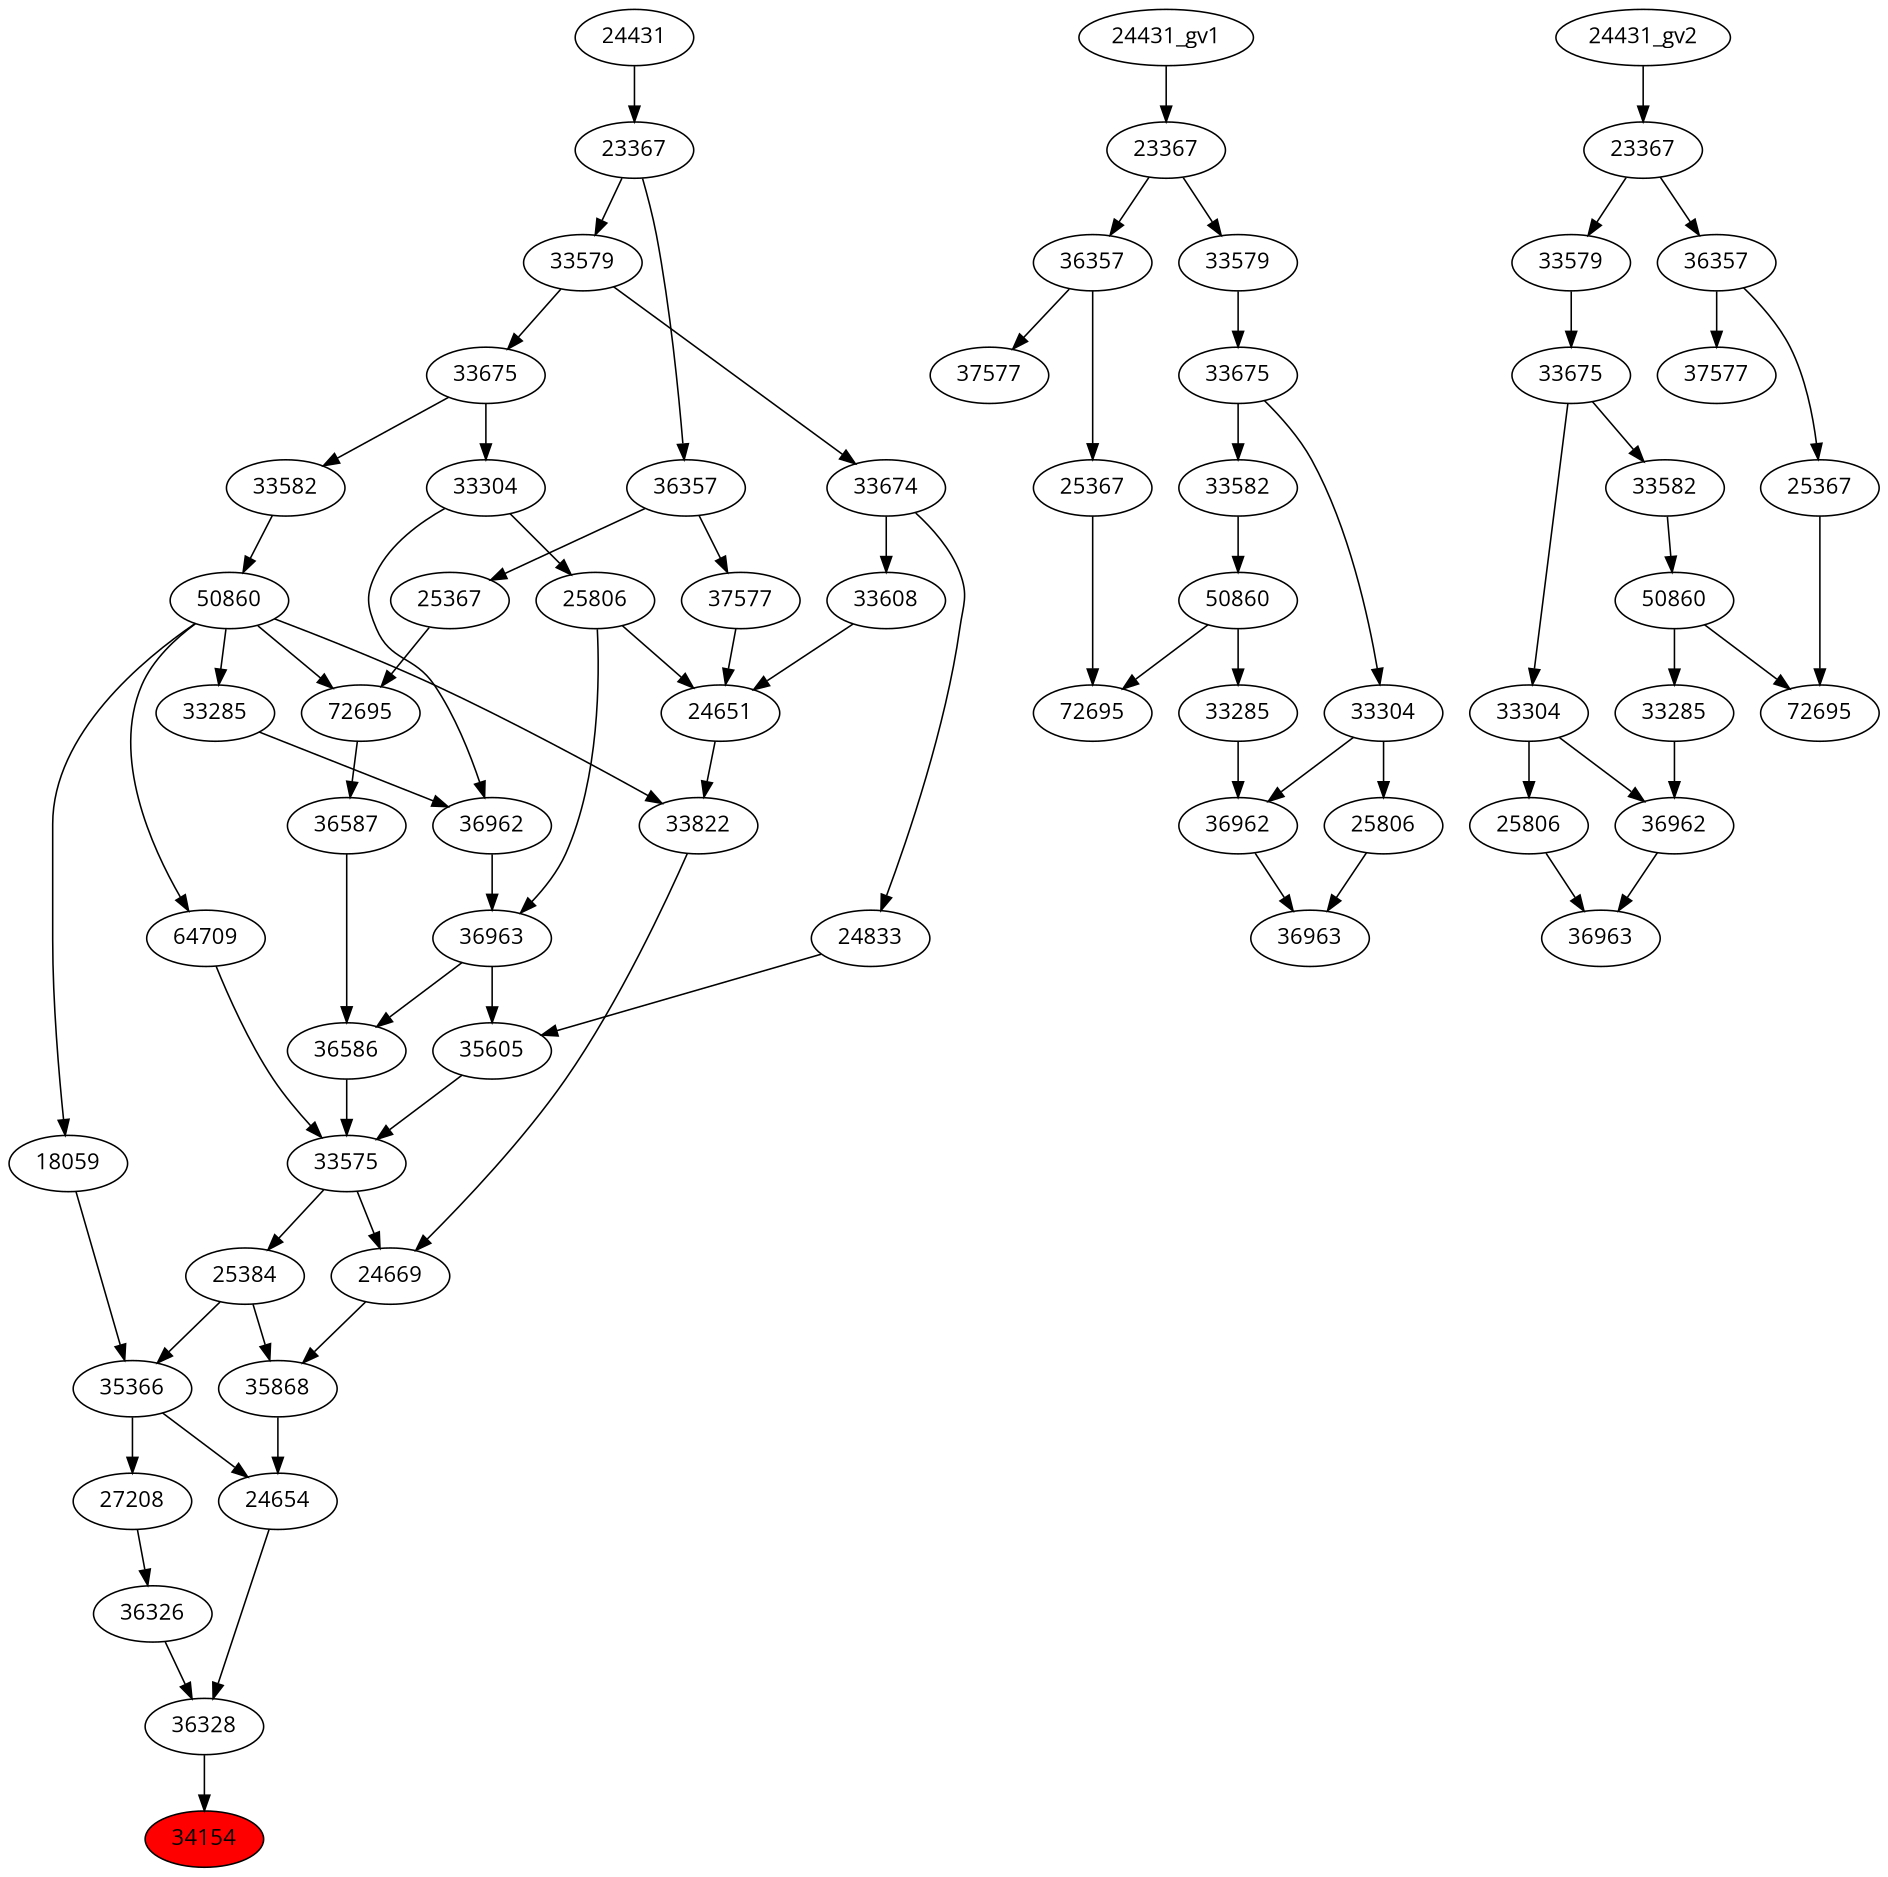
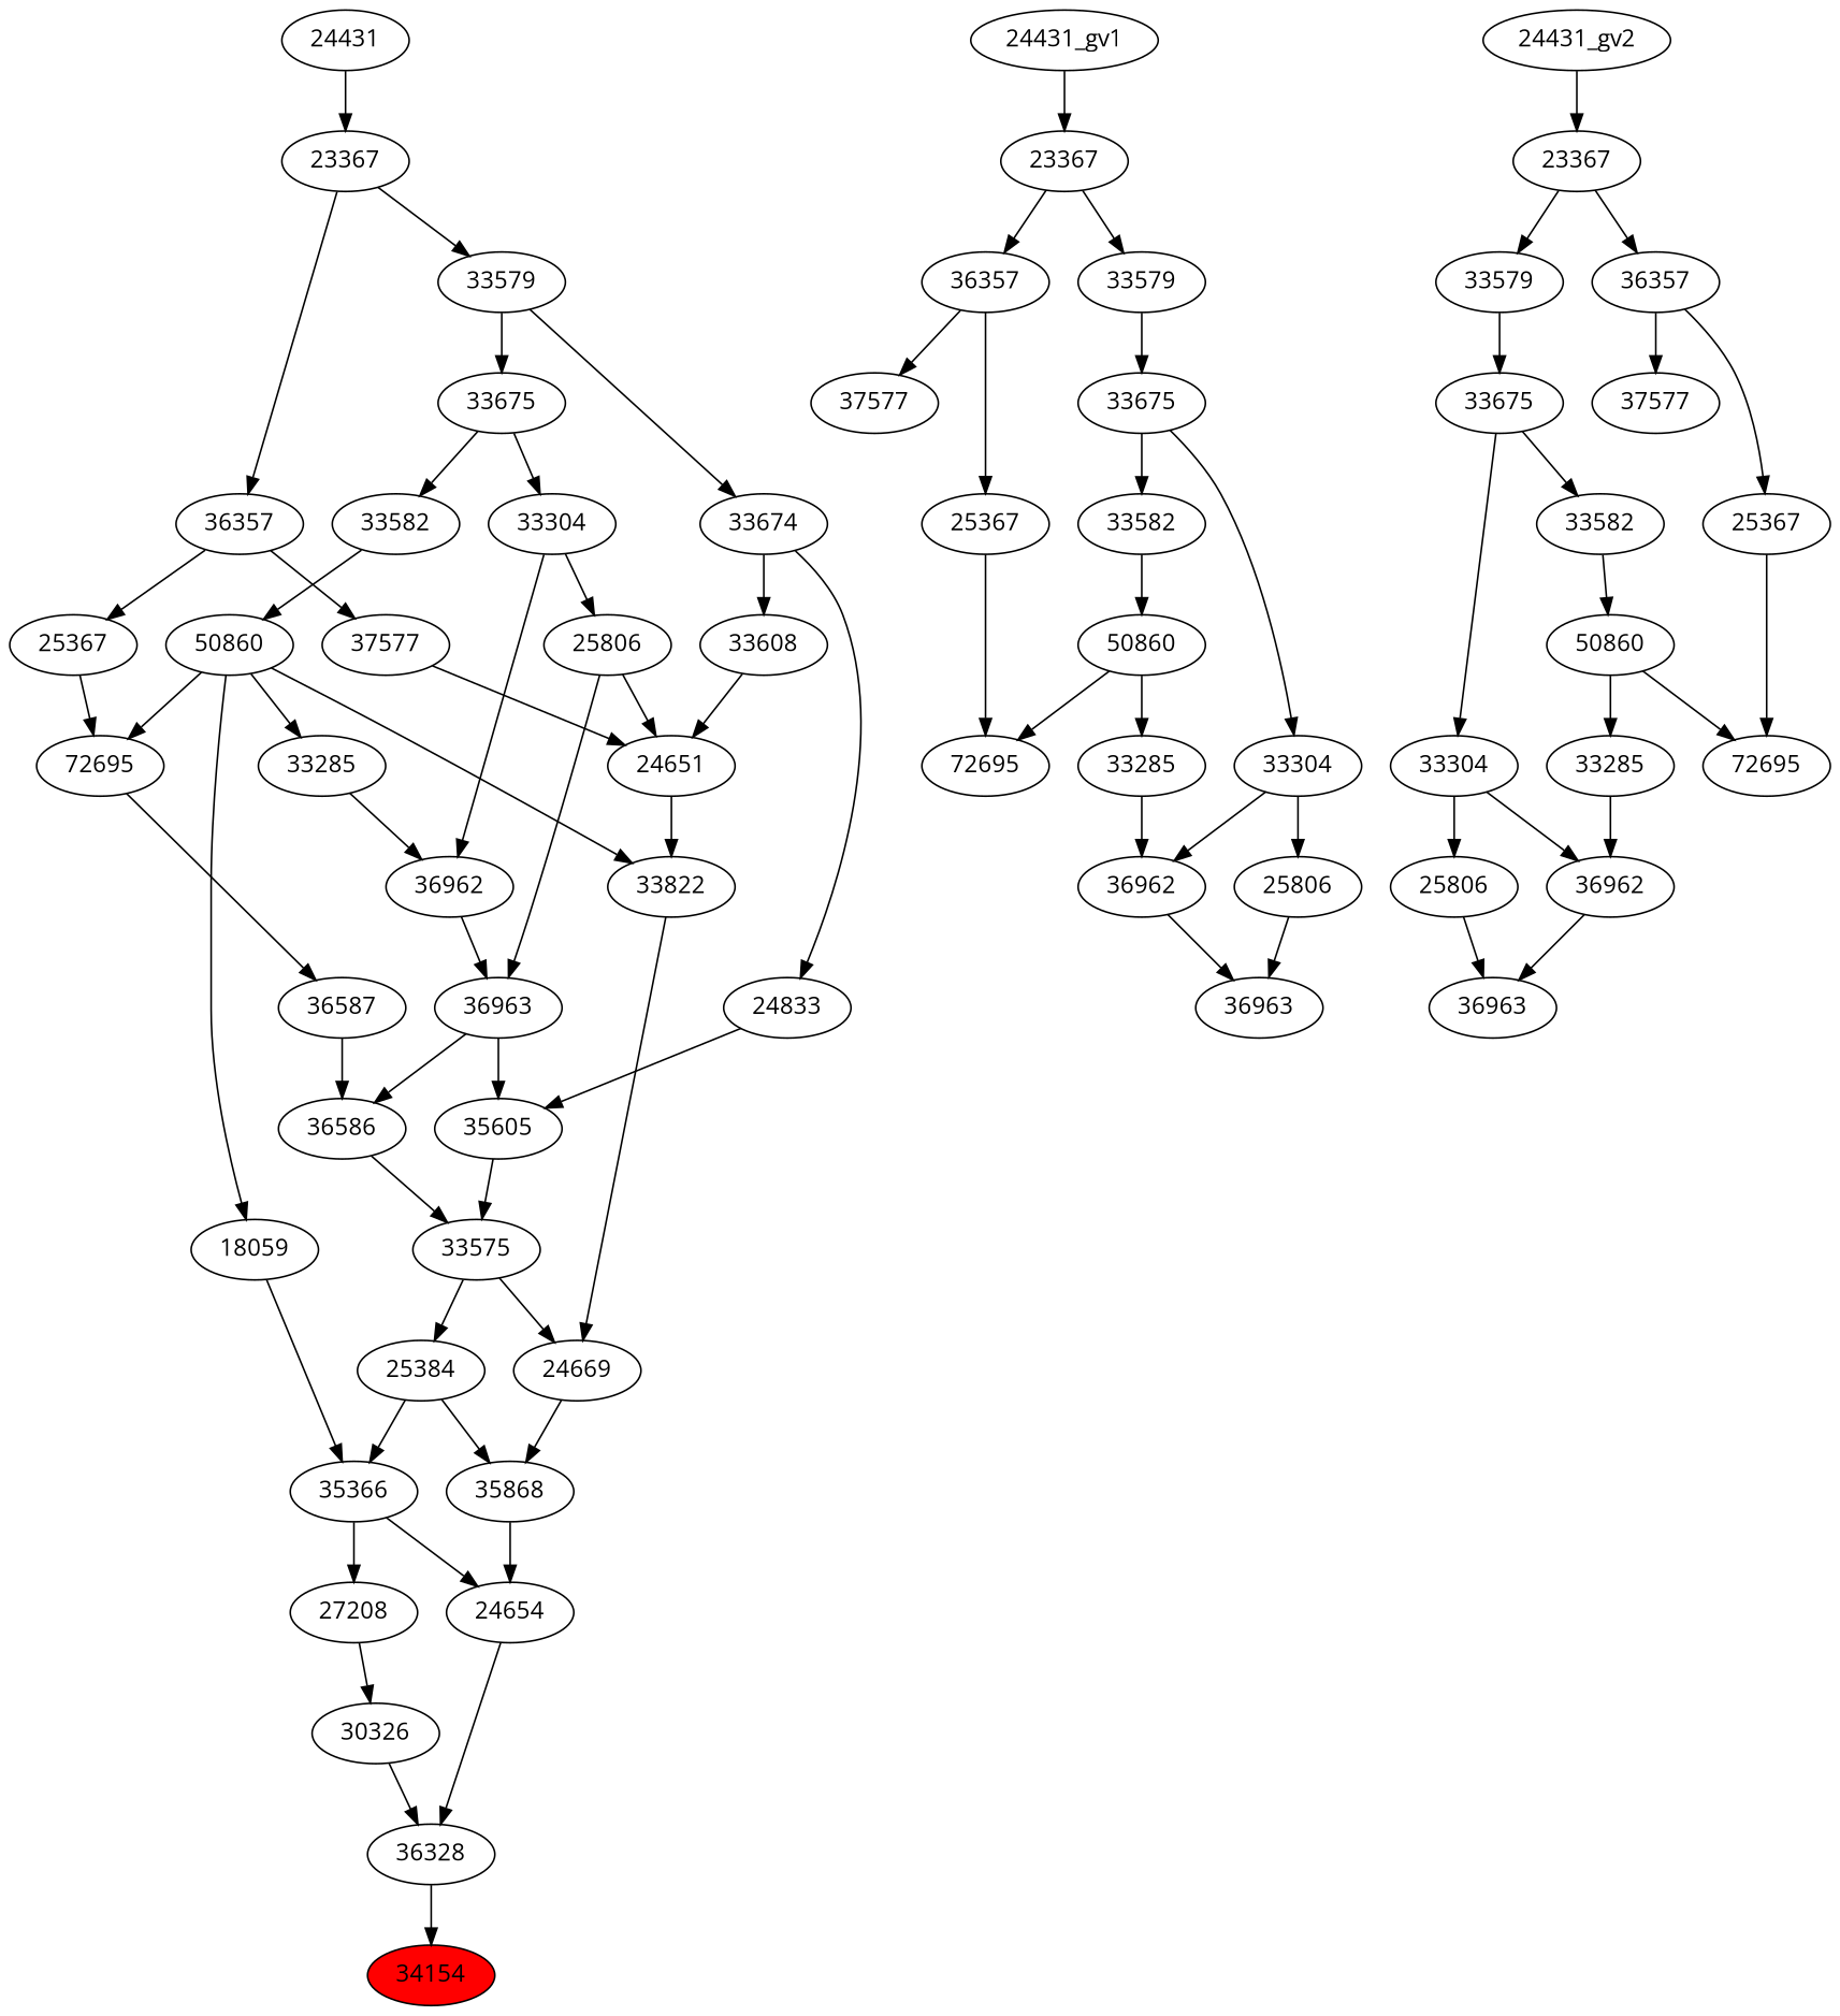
  strict digraph {
    fontname="Open Sans"
    node [fontname="Open Sans"]
    edge [fontname="Open Sans"]
    n1 [fillcolor=red label=34154 style=filled]
    n2 [label=36328]
-   n3 [label=36326]
+   n3 [label=30326]
    n4 [label=24654]
    n5 [label=27208]
    n6 [label=35868]
    n7 [label=35366]
    n8 [label=25384]
    n9 [label=24669]
    n10 [label=18059]
    n11 [label=33575]
    n12 [label=33822]
    n13 [label=50860]
-   n14 [label=64709]
    n15 [label=72695]
    n16 [label=33285]
    n17 [label=36587]
    n18 [label=36962]
    n19 [label=36586]
    n20 [label=35605]
    n21 [label=24651]
    n22 [label=24833]
    n23 [label=33582]
    n24 [label=36963]
    n25 [label=25806]
    n26 [label=33608]
    n27 [label=37577]
    n28 [label=33675]
    n29 [label=33304]
    n30 [label=33674]
    n31 [label=36357]
    n32 [label=25367]
    n33 [label=33579]
    n34 [label=23367]
    n35 [label=24431]
    n36 [label=50860]
    n37 [label=72695]
    n38 [label=33285]
    n39 [label=36962]
    n40 [label=33582]
    n41 [label=33675]
    n42 [label=33304]
    n43 [label=25806]
    n44 [label=36963]
    n45 [label=37577]
    n46 [label=36357]
    n47 [label=25367]
    n48 [label=33579]
    n49 [label=23367]
    "24431_gv1"
    n51 [label=50860]
    n52 [label=72695]
    n53 [label=33285]
    n54 [label=36962]
    n55 [label=33582]
    n56 [label=36963]
    n57 [label=25806]
    n58 [label=33675]
    n59 [label=33304]
    n60 [label=25367]
    n61 [label=33579]
    n62 [label=36357]
    n63 [label=37577]
    n64 [label=23367]
    "24431_gv2"
    subgraph sub_1 {
      n1
      n2
      n3
      n4
      n5
      n6
      n7
      n8
      n9
      n10
      n11
      n12
      n13
-     n14
      n15
      n16
      n17
      n18
      n19
      n20
      n21
      n22
      n23
      n24
      n25
      n26
      n27
      n28
      n29
      n30
      n31
      n32
      n33
      n34
      n35
    }
    subgraph sub_2 {
      n36
      n37
      n38
      n39
      n40
      n41
      n42
      n43
      n44
      n45
      n46
      n47
      n48
      n49
      "24431_gv1"
    }
    subgraph sub_3 {
      n51
      n52
      n53
      n54
      n55
      n56
      n57
      n58
      n59
      n60
      n61
      n62
      n63
      n64
      "24431_gv2"
    }
    n2 -> n1
    n3 -> n2
    n4 -> n2
    n5 -> n3
    n6 -> n4
    n7 -> n4
    n7 -> n5
    n8 -> n6
    n8 -> n7
    n9 -> n6
    n10 -> n7
    n11 -> n8
    n11 -> n9
    n12 -> n9
    n13 -> n10
    n13 -> n12
-   n13 -> n14
    n13 -> n15
    n13 -> n16
-   n14 -> n11
    n15 -> n17
    n16 -> n18
    n17 -> n19
    n18 -> n24
    n19 -> n11
    n20 -> n11
    n21 -> n12
    n22 -> n20
    n23 -> n13
    n24 -> n19
    n24 -> n20
    n25 -> n21
    n25 -> n24
    n26 -> n21
    n27 -> n21
    n28 -> n23
    n28 -> n29
    n29 -> n18
    n29 -> n25
    n30 -> n22
    n30 -> n26
    n31 -> n27
    n31 -> n32
    n32 -> n15
    n33 -> n28
    n33 -> n30
    n34 -> n31
    n34 -> n33
    n35 -> n34
    n36 -> n37
    n36 -> n38
    n38 -> n39
    n39 -> n44
    n40 -> n36
    n41 -> n40
    n41 -> n42
    n42 -> n39
    n42 -> n43
    n43 -> n44
    n46 -> n45
    n46 -> n47
    n47 -> n37
    n48 -> n41
    n49 -> n46
    n49 -> n48
    "24431_gv1" -> n49
    n51 -> n52
    n51 -> n53
    n53 -> n54
    n54 -> n56
    n55 -> n51
    n57 -> n56
    n58 -> n55
    n58 -> n59
    n59 -> n54
    n59 -> n57
    n60 -> n52
    n61 -> n58
    n62 -> n60
    n62 -> n63
    n64 -> n61
    n64 -> n62
    "24431_gv2" -> n64
  }
